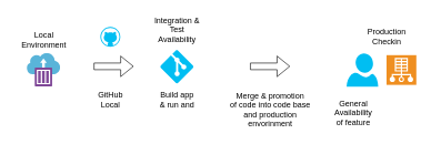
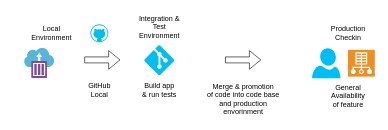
  <mxCell id="0" />
  <mxCell id="1" parent="0" />
  <mxCell id="2" value="" style="aspect=fixed;html=1;points=[];align=center;image;fontSize=12;image=img/lib/mscae/Container_Instances.svg;" vertex="1" parent="1"><mxGeometry x="40" y="80" width="50" height="50" as="geometry" /></mxCell>
  <mxCell id="3" value="" style="shape=flexArrow;endArrow=classic;html=1;" edge="1" parent="1"><mxGeometry width="50" height="50" relative="1" as="geometry"><mxPoint x="140" y="99.5" as="sourcePoint" /><mxPoint x="200" y="99.5" as="targetPoint" /></mxGeometry></mxCell>
- <mxCell id="4" value="&lt;div&gt;Local&lt;/div&gt;&lt;div&gt;Environment&lt;/div&gt;" style="text;html=1;resizable=0;autosize=1;align=center;verticalAlign=middle;points=[];fillColor=none;strokeColor=none;rounded=0;" vertex="1" parent="1"><mxGeometry x="20" y="45" width="90" height="30" as="geometry" /></mxCell>
- <mxCell id="5" value="Integration &amp;amp;&lt;br&gt;&lt;div&gt;Test&lt;/div&gt;&lt;div&gt;Availability&lt;/div&gt;" style="text;html=1;resizable=0;autosize=1;align=center;verticalAlign=middle;points=[];fillColor=none;strokeColor=none;rounded=0;" vertex="1" parent="1"><mxGeometry x="215" y="20" width="100" height="50" as="geometry" /></mxCell>
+ <mxCell id="4" value="&lt;div&gt;Local&lt;/div&gt;&lt;div&gt;Environment&lt;/div&gt;" style="text;html=1;resizable=0;autosize=1;align=center;verticalAlign=middle;points=[];fillColor=none;strokeColor=none;rounded=0;" vertex="1" parent="1"><mxGeometry x="40" y="40" width="90" height="30" as="geometry" /></mxCell>
+ <mxCell id="5" value="Integration &amp;amp;&lt;br&gt;&lt;div&gt;Test&lt;/div&gt;&lt;div&gt;Environment&lt;/div&gt;" style="text;html=1;resizable=0;autosize=1;align=center;verticalAlign=middle;points=[];fillColor=none;strokeColor=none;rounded=0;" vertex="1" parent="1"><mxGeometry x="215" y="20" width="100" height="50" as="geometry" /></mxCell>
  <mxCell id="6" value="" style="verticalLabelPosition=bottom;html=1;verticalAlign=top;align=center;strokeColor=none;fillColor=#00BEF2;shape=mxgraph.azure.git_repository;" vertex="1" parent="1"><mxGeometry x="240" y="75" width="50" height="50" as="geometry" /></mxCell>
  <mxCell id="7" value="&lt;div&gt;GitHub&lt;/div&gt;&lt;div&gt;Local&lt;br&gt;&lt;/div&gt;" style="text;html=1;resizable=0;autosize=1;align=center;verticalAlign=middle;points=[];fillColor=none;strokeColor=none;rounded=0;" vertex="1" parent="1"><mxGeometry x="130" y="135" width="70" height="30" as="geometry" /></mxCell>
  <mxCell id="8" value="" style="shape=flexArrow;endArrow=classic;html=1;" edge="1" parent="1"><mxGeometry width="50" height="50" relative="1" as="geometry"><mxPoint x="375" y="99.5" as="sourcePoint" /><mxPoint x="435" y="99.5" as="targetPoint" /></mxGeometry></mxCell>
  <mxCell id="9" value="&lt;div&gt;Production&lt;/div&gt;&lt;div&gt;Checkin&lt;br&gt;&lt;/div&gt;" style="text;html=1;resizable=0;autosize=1;align=center;verticalAlign=middle;points=[];fillColor=none;strokeColor=none;rounded=0;" vertex="1" parent="1"><mxGeometry x="534.8" y="40" width="90" height="30" as="geometry" /></mxCell>
- <mxCell id="10" value="&lt;div&gt;Build app&lt;/div&gt;&lt;div&gt;&amp;amp; run and&lt;br&gt;&lt;/div&gt;" style="text;html=1;resizable=0;autosize=1;align=center;verticalAlign=middle;points=[];fillColor=none;strokeColor=none;rounded=0;" vertex="1" parent="1"><mxGeometry x="225" y="135" width="80" height="30" as="geometry" /></mxCell>
+ <mxCell id="10" value="&lt;div&gt;Build app&lt;/div&gt;&lt;div&gt;&amp;amp; run tests&lt;br&gt;&lt;/div&gt;" style="text;html=1;resizable=0;autosize=1;align=center;verticalAlign=middle;points=[];fillColor=none;strokeColor=none;rounded=0;" vertex="1" parent="1"><mxGeometry x="225" y="135" width="80" height="30" as="geometry" /></mxCell>
  <mxCell id="11" value="&lt;div&gt;Merge &amp;amp; promotion&lt;/div&gt;&lt;div&gt;of code into code base&lt;/div&gt;&lt;div&gt;and production&lt;/div&gt;&lt;div&gt;envorinment&lt;br&gt;&lt;/div&gt;" style="text;html=1;resizable=0;autosize=1;align=center;verticalAlign=middle;points=[];fillColor=none;strokeColor=none;rounded=0;" vertex="1" parent="1"><mxGeometry x="330" y="135" width="150" height="60" as="geometry" /></mxCell>
  <mxCell id="12" value="" style="verticalLabelPosition=bottom;html=1;verticalAlign=top;align=center;strokeColor=none;fillColor=#00BEF2;shape=mxgraph.azure.github_code;pointerEvents=1;" vertex="1" parent="1"><mxGeometry x="150" y="40" width="30" height="30" as="geometry" /></mxCell>
  <mxCell id="13" value="" style="shape=image;html=1;verticalAlign=top;verticalLabelPosition=bottom;labelBackgroundColor=#ffffff;imageAspect=0;aspect=fixed;image=https://cdn0.iconfinder.com/data/icons/octicons/1024/git-pull-request-128.png" vertex="1" parent="1"><mxGeometry x="390" y="40" width="30" height="30" as="geometry" /></mxCell>
  <mxCell id="14" value="" style="verticalLabelPosition=bottom;html=1;verticalAlign=top;align=center;strokeColor=none;fillColor=#00BEF2;shape=mxgraph.azure.user;" vertex="1" parent="1"><mxGeometry x="520" y="80" width="47.5" height="50" as="geometry" /></mxCell>
  <mxCell id="15" value="" style="pointerEvents=1;shadow=0;dashed=0;html=1;strokeColor=none;fillColor=#EF8F21;labelPosition=center;verticalLabelPosition=bottom;verticalAlign=top;align=center;outlineConnect=0;shape=mxgraph.veeam.production_site;" vertex="1" parent="1"><mxGeometry x="580" y="82.6" width="44.8" height="44.8" as="geometry" /></mxCell>
- <mxCell id="16" value="&lt;div&gt;General&lt;/div&gt;&lt;div&gt;Availability &lt;br&gt;&lt;/div&gt;&lt;div&gt;of feature&lt;br&gt;&lt;/div&gt;" style="text;html=1;resizable=0;autosize=1;align=center;verticalAlign=middle;points=[];fillColor=none;strokeColor=none;rounded=0;" vertex="1" parent="1"><mxGeometry x="489.8" y="145" width="80" height="50" as="geometry" /></mxCell>
+ <mxCell id="16" value="&lt;div&gt;General&lt;/div&gt;&lt;div&gt;Availability &lt;br&gt;&lt;/div&gt;&lt;div&gt;of feature&lt;br&gt;&lt;/div&gt;" style="text;html=1;resizable=0;autosize=1;align=center;verticalAlign=middle;points=[];fillColor=none;strokeColor=none;rounded=0;" vertex="1" parent="1"><mxGeometry x="539.8" y="135" width="80" height="50" as="geometry" /></mxCell>
